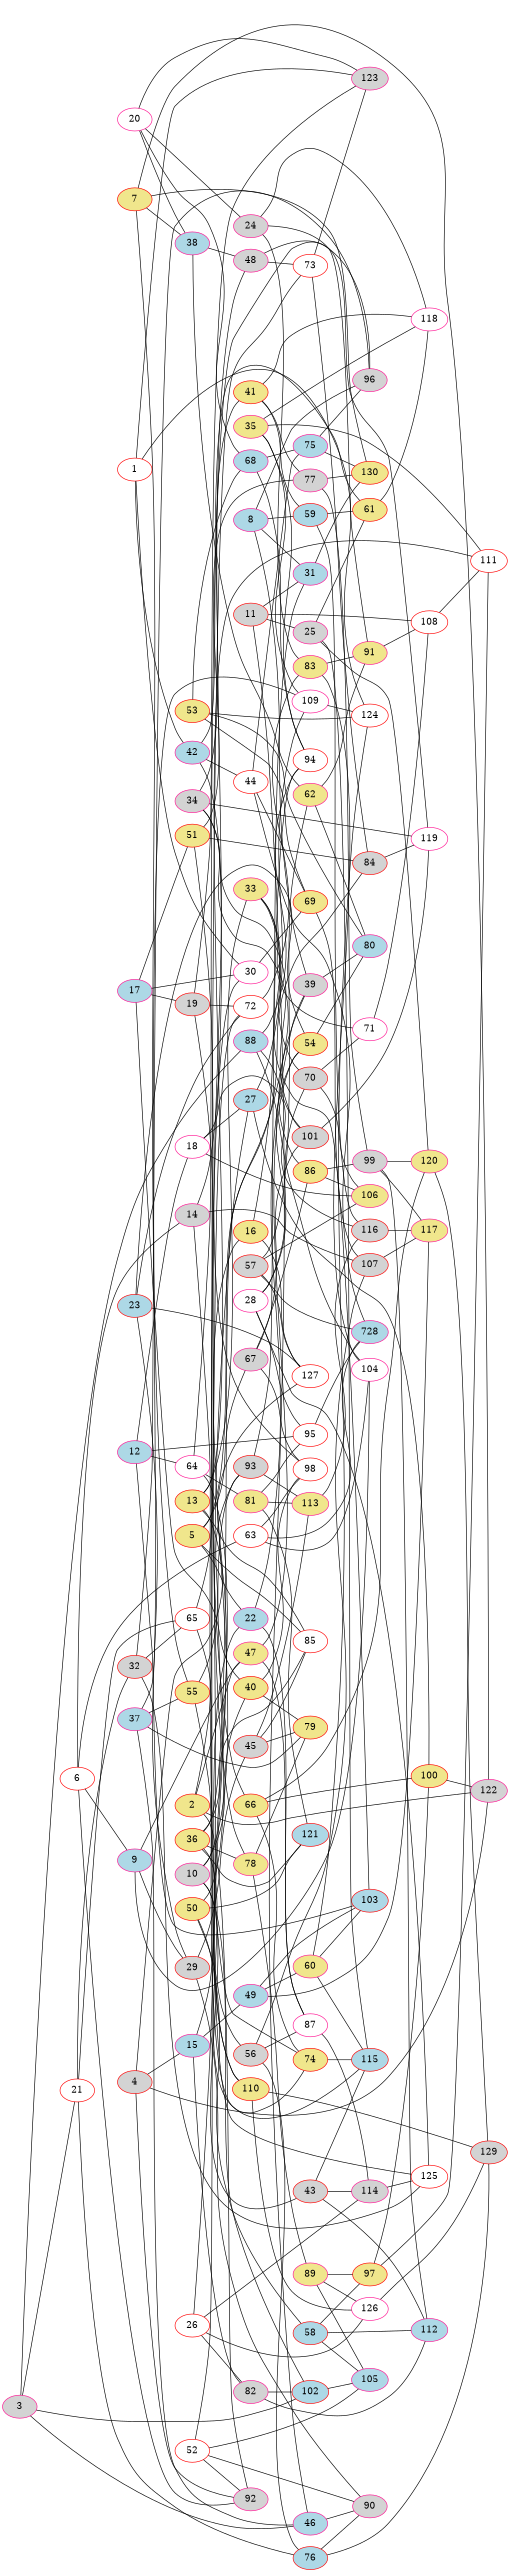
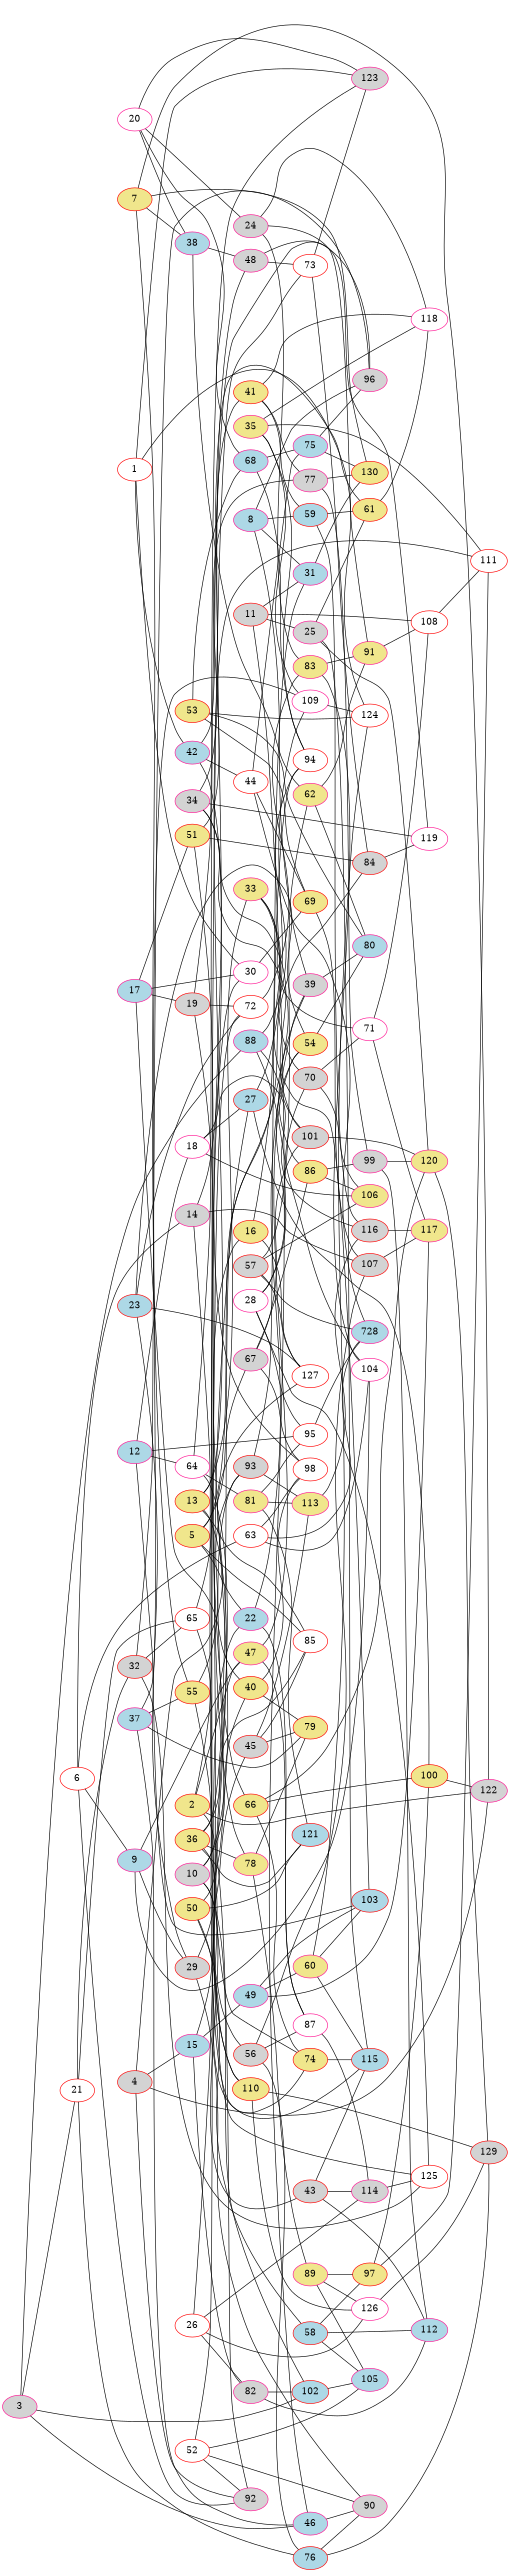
  graph {
    rankdir=LR
    node [color=red fillcolor=khaki style=filled]
    1 [fillcolor=white]
    30 [color=deeppink fillcolor=white]
    42 [color=deeppink fillcolor=lightblue]
    123 [color=deeppink fillcolor=lightgrey]
    124 [fillcolor=white]
    69
    61
    98 [fillcolor=white]
    44 [fillcolor=white]
    2
    47 [color=deeppink]
    92 [color=deeppink fillcolor=lightgrey]
    122 [color=deeppink fillcolor=lightgrey]
    87 [color=deeppink fillcolor=white]
    54
    3 [color=deeppink fillcolor=lightgrey]
    21 [fillcolor=white]
    46 [color=deeppink fillcolor=lightblue]
    88 [color=deeppink fillcolor=lightblue]
    102 [fillcolor=lightblue]
    32 [fillcolor=lightgrey]
    65 [fillcolor=white]
    76 [fillcolor=lightblue]
    90 [color=deeppink fillcolor=lightgrey]
    104 [color=deeppink fillcolor=white]
    101 [fillcolor=lightgrey]
    94 [fillcolor=white]
    105 [color=deeppink fillcolor=lightblue]
    4 [fillcolor=lightgrey]
    15 [color=deeppink fillcolor=lightblue]
    127 [fillcolor=white]
    22 [color=deeppink fillcolor=lightblue]
    49 [color=deeppink fillcolor=lightblue]
    82 [color=deeppink fillcolor=lightgrey]
    5
    39 [color=deeppink fillcolor=lightgrey]
    67 [color=deeppink fillcolor=lightgrey]
    85 [fillcolor=white]
    80 [color=deeppink fillcolor=lightblue]
    86
    6 [fillcolor=white]
    9 [color=deeppink fillcolor=lightblue]
    14 [color=deeppink fillcolor=lightgrey]
    63 [fillcolor=white]
    29 [fillcolor=lightgrey]
    48 [color=deeppink fillcolor=lightgrey]
    74
    107 [fillcolor=lightgrey]
    n49 [color=deeppink fillcolor=lightblue label=728]
    7
    38 [color=deeppink fillcolor=lightblue]
    55
    130
    62 [color=deeppink]
    125 [fillcolor=white]
    93 [fillcolor=lightgrey]
    8 [color=deeppink fillcolor=lightblue]
    31 [color=deeppink fillcolor=lightblue]
    59 [fillcolor=lightblue]
    96 [color=deeppink fillcolor=lightgrey]
    116 [fillcolor=lightgrey]
    45 [fillcolor=lightgrey]
    10 [color=deeppink fillcolor=lightgrey]
    16
    40
    43 [fillcolor=lightgrey]
    79
    114 [color=deeppink fillcolor=lightgrey]
    112 [color=deeppink fillcolor=lightblue]
    115 [fillcolor=lightblue]
    11 [fillcolor=lightgrey]
    25 [color=deeppink fillcolor=lightgrey]
    108 [fillcolor=white]
    120 [color=deeppink]
    111 [fillcolor=white]
    12 [color=deeppink fillcolor=lightblue]
    18 [color=deeppink fillcolor=white]
    64 [color=deeppink fillcolor=white]
    95 [fillcolor=white]
    103 [fillcolor=lightblue]
    27 [fillcolor=lightblue]
    106 [color=deeppink]
    110
    81 [color=deeppink]
    13
    33 [color=deeppink]
    70 [fillcolor=lightgrey]
    71 [color=deeppink fillcolor=white]
    126 [color=deeppink fillcolor=white]
    129 [fillcolor=lightgrey]
    119 [color=deeppink fillcolor=white]
    73 [fillcolor=white]
    117 [color=deeppink]
    60 [color=deeppink]
    17 [color=deeppink fillcolor=lightblue]
    19 [fillcolor=lightgrey]
    51
    72 [fillcolor=white]
    78 [color=deeppink]
    84 [fillcolor=lightgrey]
    77 [color=deeppink fillcolor=lightgrey]
    66
    100
    109 [color=deeppink fillcolor=white]
    83 [color=deeppink]
    89 [color=deeppink]
    20 [color=deeppink fillcolor=white]
    24 [color=deeppink fillcolor=lightgrey]
    68 [color=deeppink fillcolor=lightblue]
    91 [color=deeppink]
    118 [color=deeppink fillcolor=white]
    75 [color=deeppink fillcolor=lightblue]
    23 [fillcolor=lightblue]
    121 [fillcolor=lightblue]
    26 [fillcolor=white]
    28 [color=deeppink fillcolor=white]
    113 [color=deeppink]
    34 [color=deeppink fillcolor=lightgrey]
    41
    99 [color=deeppink fillcolor=lightgrey]
    35 [color=deeppink]
    36
    37 [color=deeppink fillcolor=lightblue]
    50
    56 [fillcolor=lightgrey]
    58 [fillcolor=lightblue]
    97
    52 [fillcolor=white]
    53
    57 [fillcolor=lightgrey]
    1 -- 30
    1 -- 42
    1 -- 123
    1 -- 124
    30 -- 69
    42 -- 61
    42 -- 98
    42 -- 44
    69 -- 107
    61 -- 118
    44 -- 69
    44 -- n49
    44 -- 75
    2 -- 30
    2 -- 47
    2 -- 92
    2 -- 122
    47 -- 87
    47 -- 54
    87 -- 114
    54 -- 80
    3 -- 21
    3 -- 46
    3 -- 88
    3 -- 102
    21 -- 32
    21 -- 65
    21 -- 76
    46 -- 90
    88 -- 104
    88 -- 101
    88 -- 94
    102 -- 105
    32 -- 65
    32 -- 125
    32 -- 96
    65 -- 115
    65 -- 72
    76 -- 90
    76 -- 129
-   101 -- 119
+   101 -- 120
    4 -- 92
    4 -- 122
    4 -- 15
    4 -- 127
    15 -- 22
    15 -- 49
    15 -- 82
    22 -- 87
    22 -- 39
    49 -- 103
    49 -- 117
    49 -- 60
    82 -- 102
    82 -- 112
    5 -- 22
    5 -- 39
    5 -- 67
    5 -- 85
    39 -- 80
    67 -- 98
    67 -- 101
    67 -- 86
    86 -- 106
    86 -- 99
    6 -- 92
    6 -- 9
    6 -- 14
    6 -- 63
    9 -- 47
    9 -- 104
    9 -- 29
    14 -- 48
    14 -- 74
    14 -- 107
    63 -- 98
    63 -- 104
    63 -- n49
    29 -- 90
    29 -- 45
    48 -- 119
    48 -- 73
    74 -- 115
    107 -- 117
    7 -- 122
    7 -- 38
    7 -- 55
    7 -- 130
    38 -- 48
    38 -- 62
    55 -- 125
    55 -- 93
    62 -- 80
    62 -- 91
    93 -- 94
    93 -- 113
    8 -- 39
    8 -- 31
    8 -- 59
    8 -- 96
    31 -- 130
    59 -- 61
    59 -- 116
    116 -- 117
    45 -- 85
    45 -- 79
    45 -- 113
    10 -- 102
    10 -- 16
    10 -- 40
    10 -- 43
    16 -- 127
    16 -- 31
    40 -- 98
    40 -- 79
    43 -- 114
    43 -- 112
    43 -- 115
    114 -- 125
    11 -- 46
    11 -- 31
    11 -- 25
    11 -- 108
    25 -- 61
    25 -- 115
    25 -- 120
    108 -- 111
    120 -- 129
    12 -- 18
    12 -- 64
    12 -- 95
    12 -- 103
    18 -- 116
    18 -- 27
    18 -- 106
    64 -- 96
    64 -- 110
    64 -- 81
    95 -- n49
    27 -- 100
    27 -- 109
    110 -- 126
    110 -- 129
    81 -- 95
    81 -- 121
    81 -- 113
    13 -- 85
    13 -- 111
    13 -- 110
    13 -- 33
    33 -- 103
    33 -- 70
    33 -- 71
    70 -- 106
    70 -- 71
    71 -- 108
-   99 -- 117
+   71 -- 117
    126 -- 129
    73 -- 123
    73 -- 84
    60 -- 124
    60 -- 115
    60 -- 103
    17 -- 30
    17 -- 40
    17 -- 19
    17 -- 51
    19 -- 123
    19 -- 72
    19 -- 78
    51 -- 84
    51 -- 77
    51 -- 66
    72 -- 83
    78 -- 79
    78 -- 89
    84 -- 119
    77 -- 130
    77 -- 99
    66 -- 74
    66 -- 120
    66 -- 100
    100 -- 122
    109 -- 124
    83 -- 104
    83 -- 91
    89 -- 105
    89 -- 126
    89 -- 97
    20 -- 123
    20 -- 38
    20 -- 24
    20 -- 68
    24 -- 83
    24 -- 91
    24 -- 118
    68 -- 94
    68 -- 75
    91 -- 108
    75 -- 130
    75 -- 96
    23 -- 54
    23 -- 127
    23 -- 29
    23 -- 72
    26 -- 82
    26 -- 114
    26 -- 27
    26 -- 126
    28 -- 54
    28 -- 125
    28 -- 95
    28 -- 70
    113 -- 116
    34 -- 101
    34 -- 86
    34 -- 119
    34 -- 41
    41 -- 59
    41 -- 77
    41 -- 118
    99 -- 112
    99 -- 120
    35 -- 94
    35 -- 111
    35 -- 109
    35 -- 118
    36 -- 85
    36 -- 74
    36 -- 78
    36 -- 84
    36 -- 121
    37 -- 46
    37 -- 55
    37 -- 79
    37 -- 109
    50 -- 93
    50 -- 121
    50 -- 56
    50 -- 58
    56 -- 87
    56 -- 76
    56 -- 107
    58 -- 105
    58 -- 112
    58 -- 97
    97 -- 111
    97 -- 100
    52 -- 92
    52 -- 90
    52 -- 105
    52 -- 73
    53 -- 124
    53 -- 69
    53 -- 80
    53 -- 68
    57 -- 127
    57 -- n49
    57 -- 62
    57 -- 106
  }
